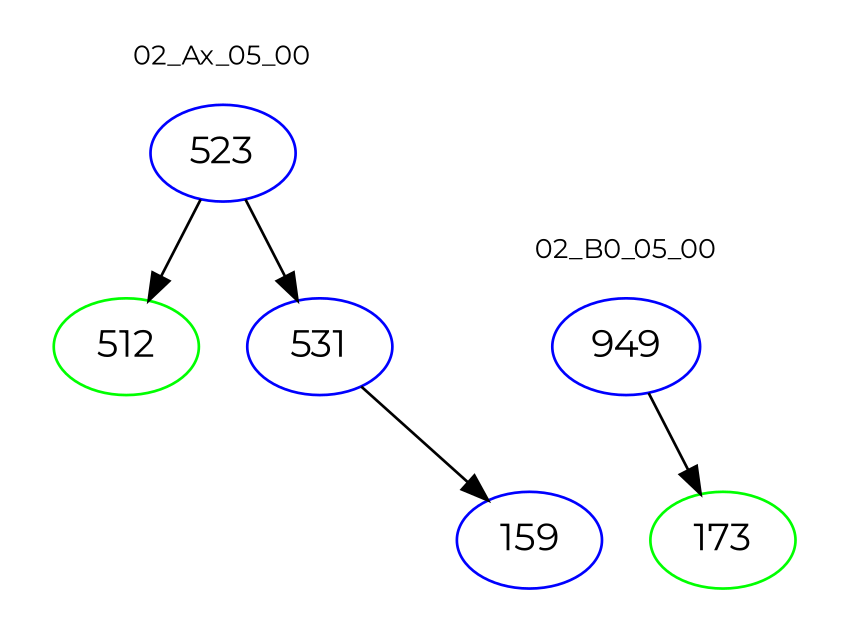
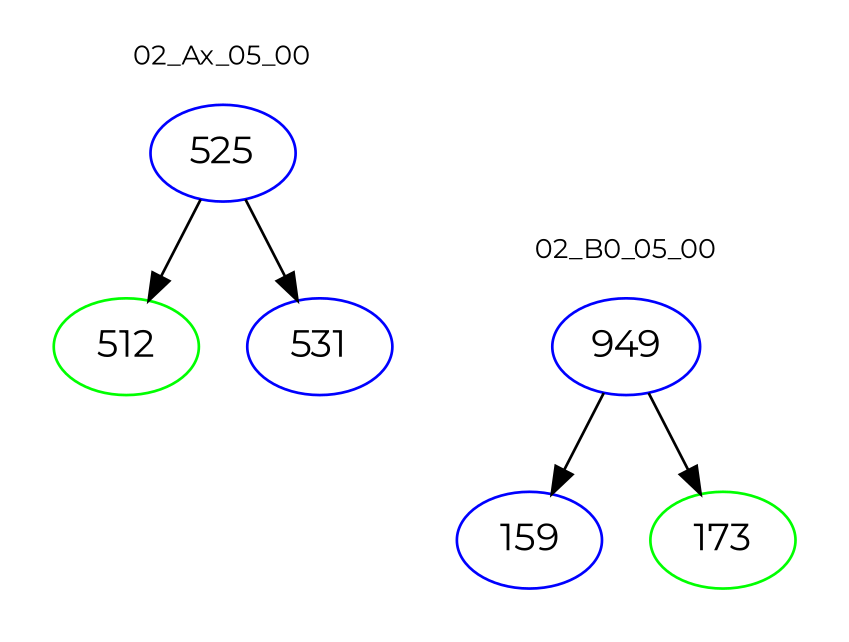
  digraph {
    fontname=Montserrat
    node [color=blue fontname=Montserrat]
    edge [color=black fontname=Montserrat]
-   n1 [label=523]
+   n1 [label=525]
    n2 [color=green label=512]
    n3 [label=531]
    n4 [label=949]
    n5 [color=green label=173]
    n6 [label=159]
    subgraph cluster_1 {
      color=white
      fontsize=10
      label="02_Ax_05_00"
      n1
      n2
      n3
    }
    subgraph cluster_2 {
      color=white
      fontsize=10
      label="02_B0_05_00"
      n4
      n5
      n6
    }
    n1 -> n2
    n1 -> n3
    n4 -> n5
-   n3 -> n6
+   n4 -> n6
  }
